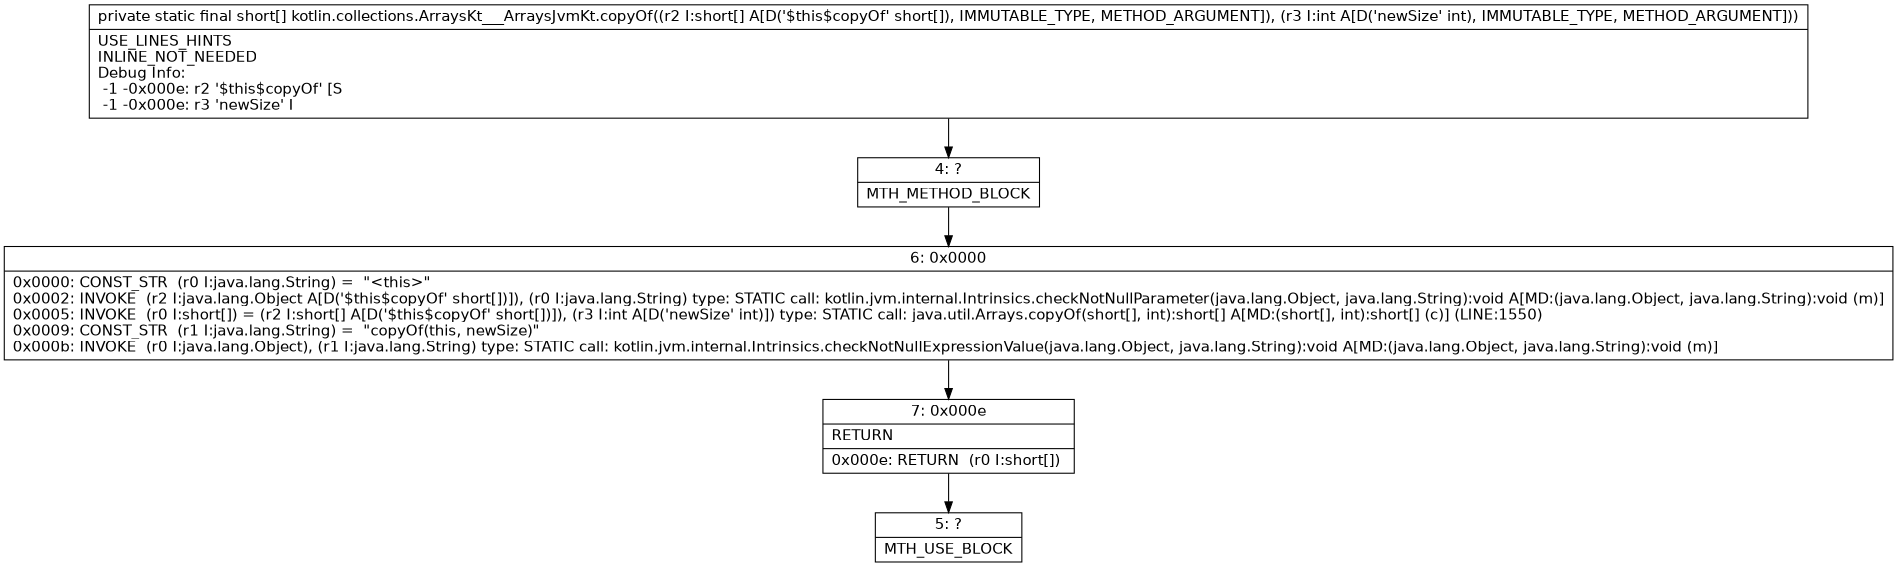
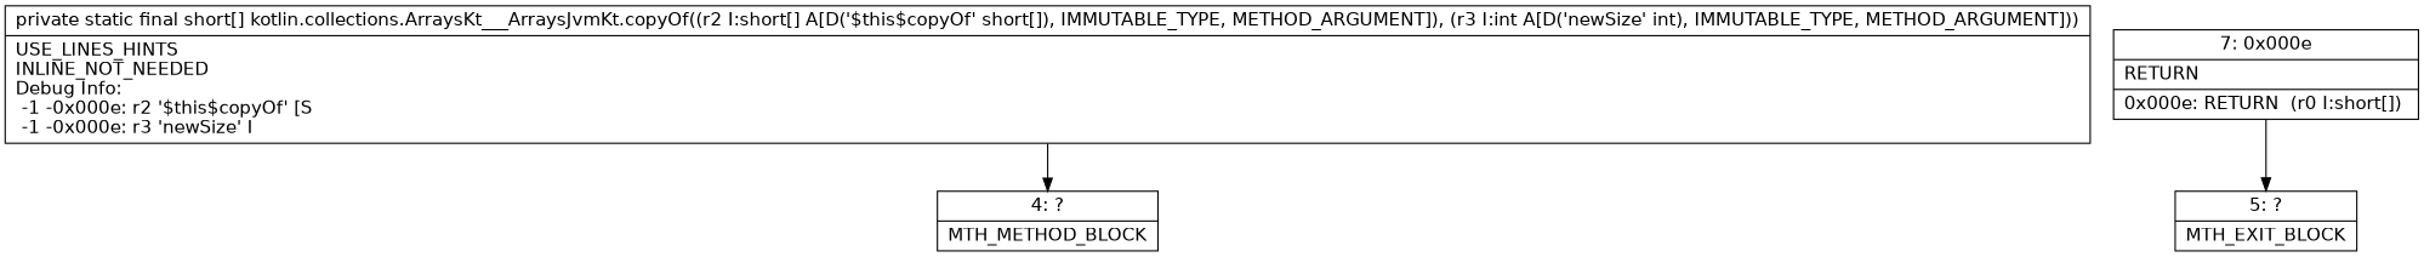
  digraph {
    fontname="DejaVu Sans"
    node [fontname="DejaVu Sans" shape=record]
    edge [fontname="DejaVu Sans"]
    n1 [label="{4\:\ ?|MTH_METHOD_BLOCK\l}"]
-   n2 [label="{6\:\ 0x0000|0x0000: CONST_STR  (r0 I:java.lang.String) =  \"\<this\>\" \l0x0002: INVOKE  (r2 I:java.lang.Object A[D('$this$copyOf' short[])]), (r0 I:java.lang.String) type: STATIC call: kotlin.jvm.internal.Intrinsics.checkNotNullParameter(java.lang.Object, java.lang.String):void A[MD:(java.lang.Object, java.lang.String):void (m)]\l0x0005: INVOKE  (r0 I:short[]) = (r2 I:short[] A[D('$this$copyOf' short[])]), (r3 I:int A[D('newSize' int)]) type: STATIC call: java.util.Arrays.copyOf(short[], int):short[] A[MD:(short[], int):short[] (c)] (LINE:1550)\l0x0009: CONST_STR  (r1 I:java.lang.String) =  \"copyOf(this, newSize)\" \l0x000b: INVOKE  (r0 I:java.lang.Object), (r1 I:java.lang.String) type: STATIC call: kotlin.jvm.internal.Intrinsics.checkNotNullExpressionValue(java.lang.Object, java.lang.String):void A[MD:(java.lang.Object, java.lang.String):void (m)]\l}"]
    n3 [label="{7\:\ 0x000e|RETURN\l|0x000e: RETURN  (r0 I:short[]) \l}"]
-   n4 [label="{5\:\ ?|MTH_USE_BLOCK\l}"]
+   n4 [label="{5\:\ ?|MTH_EXIT_BLOCK\l}"]
    n5 [label="{private static final short[] kotlin.collections.ArraysKt___ArraysJvmKt.copyOf((r2 I:short[] A[D('$this$copyOf' short[]), IMMUTABLE_TYPE, METHOD_ARGUMENT]), (r3 I:int A[D('newSize' int), IMMUTABLE_TYPE, METHOD_ARGUMENT]))  | USE_LINES_HINTS\lINLINE_NOT_NEEDED\lDebug Info:\l  \-1 \-0x000e: r2 '$this$copyOf' [S\l  \-1 \-0x000e: r3 'newSize' I\l}"]
-   n1 -> n2
-   n2 -> n3
    n3 -> n4
    n5 -> n1
  }
